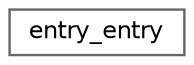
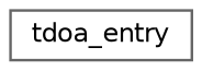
  digraph {
    rankdir=LR
-   n1 [color=grey40 fillcolor=white fontname=Helvetica fontsize=10 height=0.2 label=entry_entry shape=box style=filled width=0.4]
+   n1 [color=grey40 fillcolor=white fontname=Helvetica fontsize=10 height=0.2 label=tdoa_entry shape=box style=filled width=0.4]
  }
